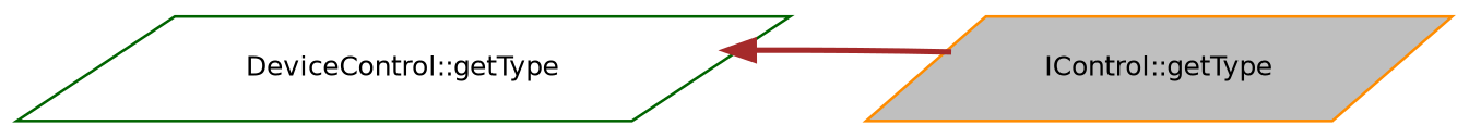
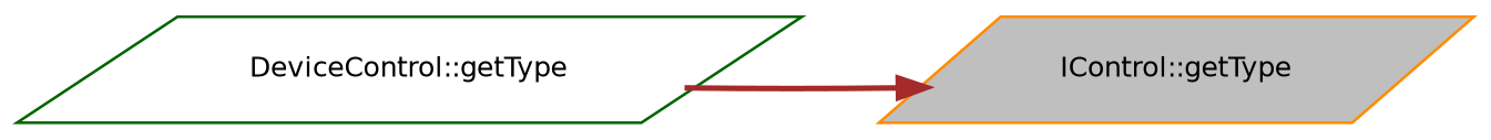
  digraph {
    rankdir=RL
    node [fontname=Helvetica fontsize=10 shape=parallelogram style=filled]
    n1 [color=darkorange fillcolor=grey75 fontcolor=black height=0.2 label="IControl::getType" width=0.4]
    n2 [color=darkgreen fillcolor=white height=0.2 label="DeviceControl::getType" width=0.4]
-   n2 -> n1 [color=brown dir=back fontname=Helvetica fontsize=10 labelfontname=Helvetica labelfontsize=10 style=bold]
+   n1 -> n2 [color=brown dir=back fontname=Helvetica fontsize=10 labelfontname=Helvetica labelfontsize=10 style=bold]
  }
